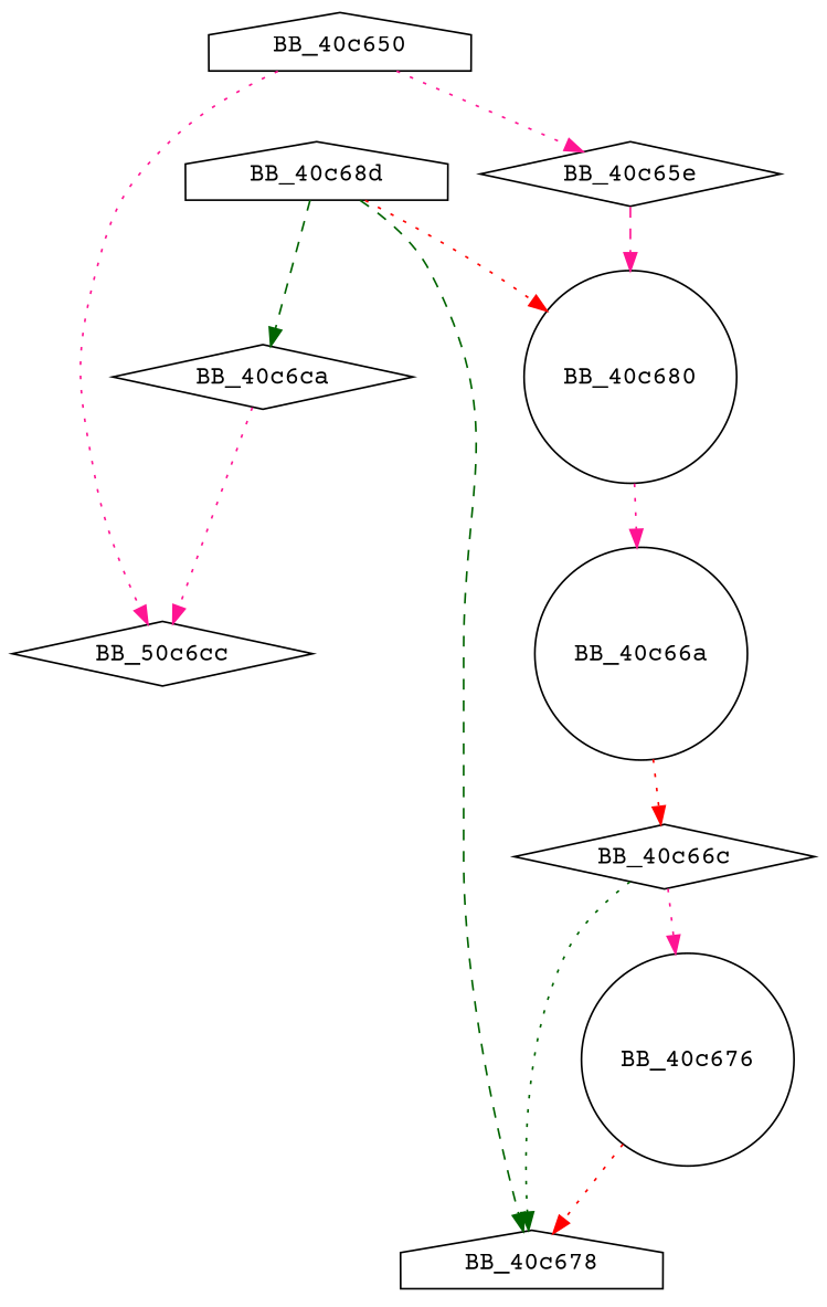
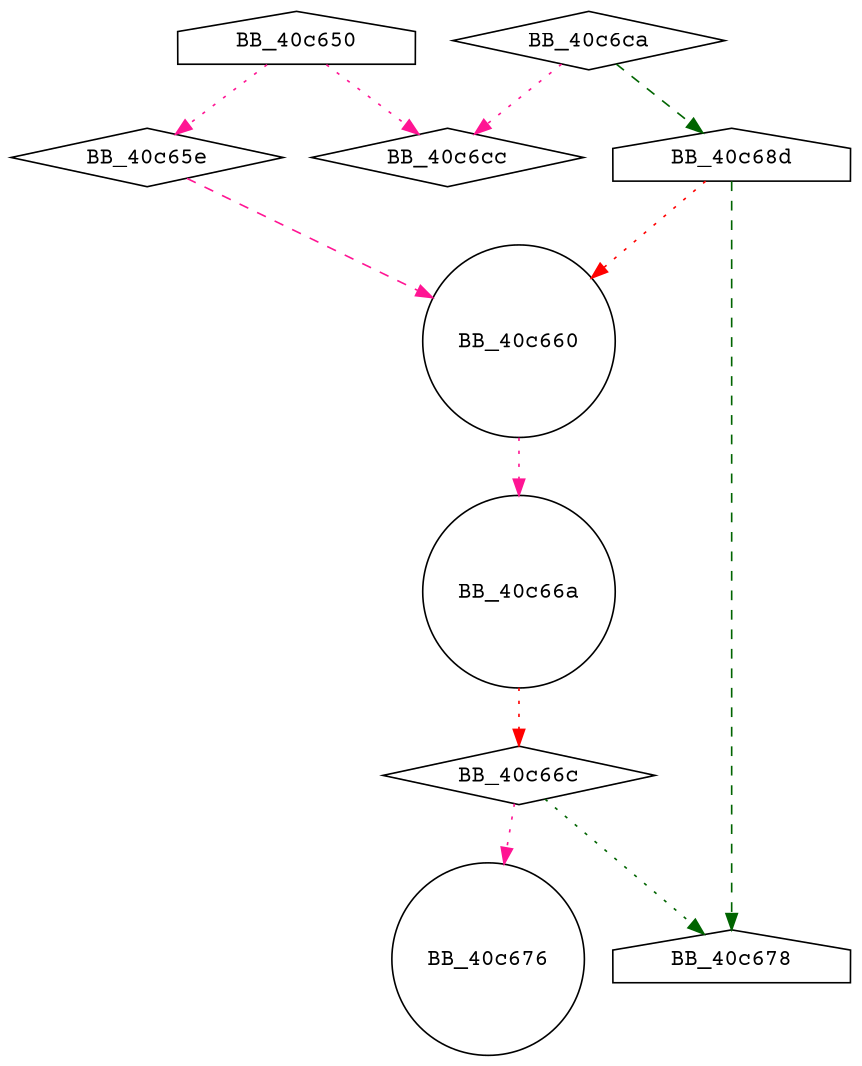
  digraph {
    fontname="Courier Prime"
    node [fontname="Courier Prime" shape=diamond]
    edge [color=deeppink fontname="Courier Prime" style=dotted]
    BB_40c650 [shape=house]
    BB_40c65e
-   BB_40c6cc [label=BB_50c6cc]
-   BB_40c660 [shape=circle label=BB_40c680]
+   BB_40c6cc
+   BB_40c660 [shape=circle]
    BB_40c66a [shape=circle]
    BB_40c66c
    BB_40c676 [shape=circle]
    BB_40c678 [shape=house]
    BB_40c68d [shape=house]
    BB_40c6ca
    BB_40c650 -> BB_40c65e
    BB_40c650 -> BB_40c6cc
    BB_40c65e -> BB_40c660 [style=dashed]
    BB_40c660 -> BB_40c66a
    BB_40c66a -> BB_40c66c [color=red]
    BB_40c66c -> BB_40c676
    BB_40c66c -> BB_40c678 [color=darkgreen]
-   BB_40c676 -> BB_40c678 [color=red]
    BB_40c68d -> BB_40c660 [color=red]
    BB_40c68d -> BB_40c678 [color=darkgreen style=dashed]
-   BB_40c68d -> BB_40c6ca [color=darkgreen style=dashed]
+   BB_40c6ca -> BB_40c68d [color=darkgreen style=dashed]
    BB_40c6ca -> BB_40c6cc
  }
